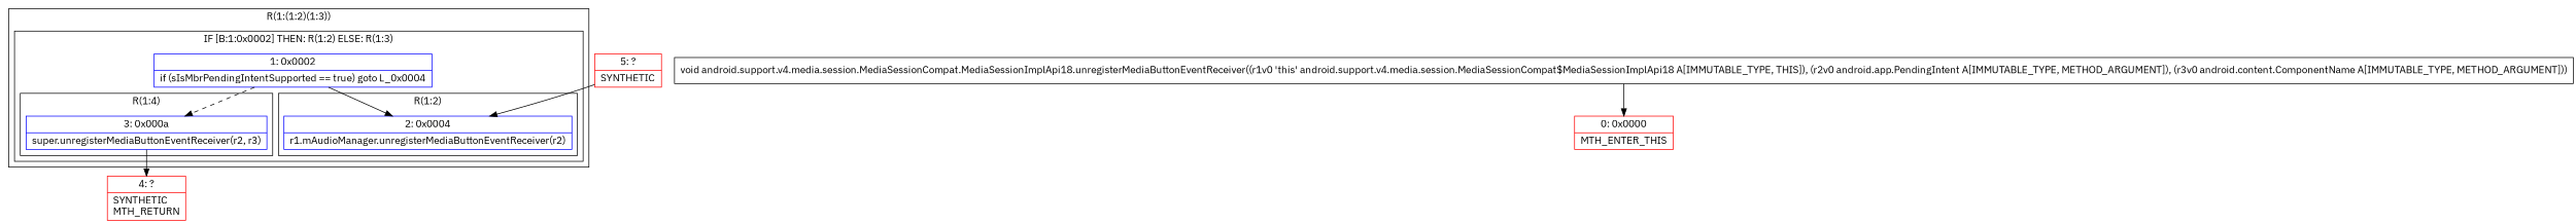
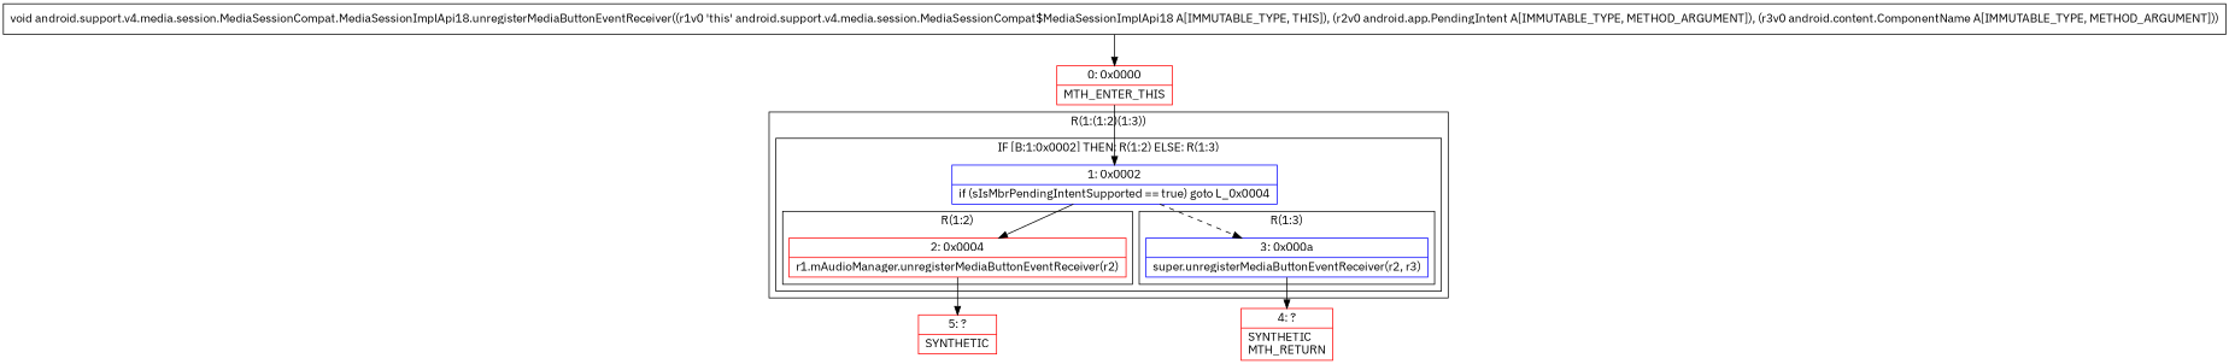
  digraph {
    fontname="IBM Plex Sans"
    node [color=blue fontname="IBM Plex Sans" shape=record]
    edge [fontname="IBM Plex Sans"]
-   n1 [label="{2\:\ 0x0004|r1.mAudioManager.unregisterMediaButtonEventReceiver(r2)\l}"]
+   n1 [color=red label="{2\:\ 0x0004|r1.mAudioManager.unregisterMediaButtonEventReceiver(r2)\l}"]
    n2 [label="{3\:\ 0x000a|super.unregisterMediaButtonEventReceiver(r2, r3)\l}"]
    n3 [label="{1\:\ 0x0002|if (sIsMbrPendingIntentSupported == true) goto L_0x0004\l}"]
    n4 [color=red label="{5\:\ ?|SYNTHETIC\l}"]
    n5 [color=red label="{4\:\ ?|SYNTHETIC\lMTH_RETURN\l}"]
    n6 [color=red label="{0\:\ 0x0000|MTH_ENTER_THIS\l}"]
    n7 [label="{void android.support.v4.media.session.MediaSessionCompat.MediaSessionImplApi18.unregisterMediaButtonEventReceiver((r1v0 'this' android.support.v4.media.session.MediaSessionCompat$MediaSessionImplApi18 A[IMMUTABLE_TYPE, THIS]), (r2v0 android.app.PendingIntent A[IMMUTABLE_TYPE, METHOD_ARGUMENT]), (r3v0 android.content.ComponentName A[IMMUTABLE_TYPE, METHOD_ARGUMENT])) }" color=""]
    subgraph cluster_1 {
      label="R(1:(1:2)(1:3))"
      subgraph cluster_2 {
        label="IF [B:1:0x0002] THEN: R(1:2) ELSE: R(1:3)"
        n3
        subgraph cluster_3 {
          label="R(1:2)"
          n1
        }
        subgraph cluster_4 {
-         label="R(1:4)"
+         label="R(1:3)"
          n2
        }
      }
    }
-   n4 -> n1
+   n1 -> n4
    n2 -> n5
    n3 -> n1
    n3 -> n2 [style=dashed]
+   n6 -> n3
    n7 -> n6
  }
